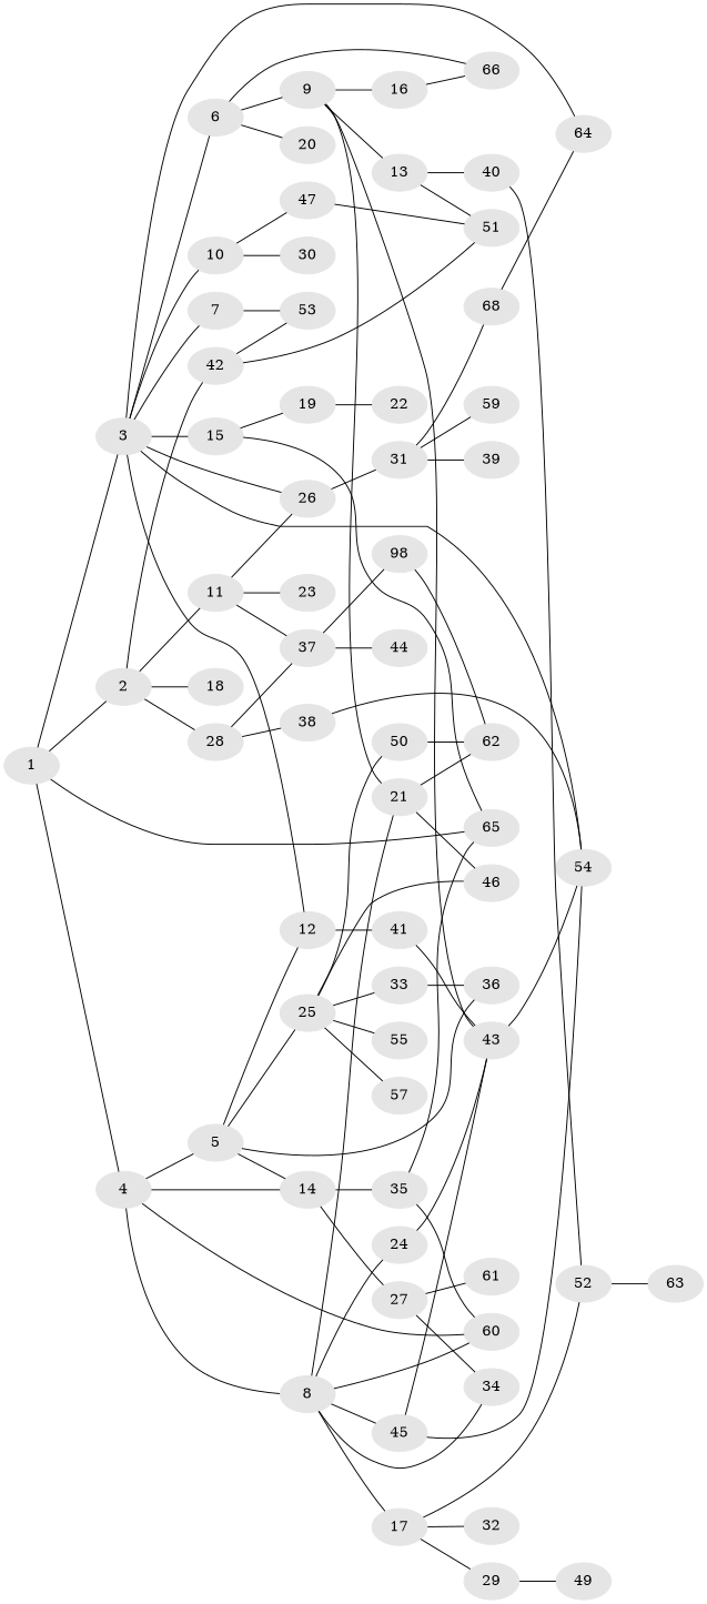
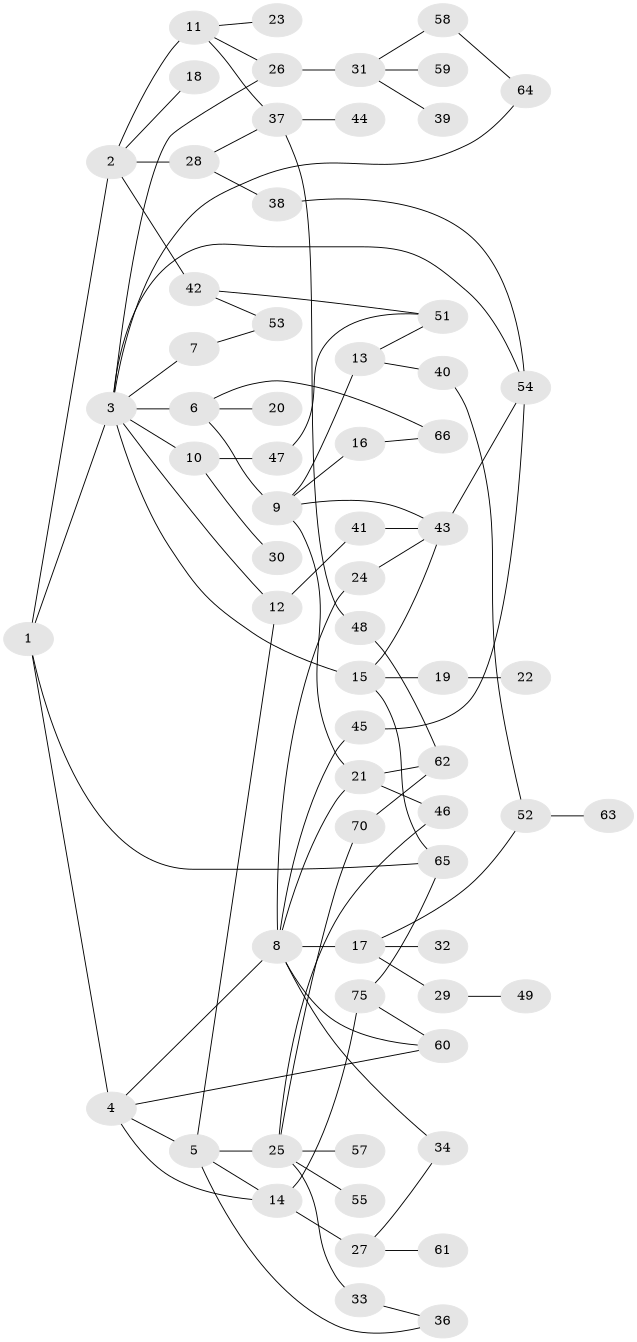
  graph {
    rankdir=LR
    node [color=gray90 style=filled]
    1
    2
    3
    4
    65
    11
    18
    28
    42
    6
    7
    10
    12
    15
    26
    54
    64
    5
    8
    14
    60
    23
    37
    38
    53
    51
    9
    20
    66
    30
    47
    41
    43
    19
    31
    25
    36
    17
    21
    24
    34
    45
    27
-   35
+   35 [label=75]
    46
    33
-   50
+   50 [label=70]
    55
    57
    13
    16
    29
    32
    52
    62
    40
    44
-   48 [label=98]
+   48
    61
    22
    49
    63
    39
-   58 [label=68]
+   58
    59
    1 -- 2
    1 -- 3
    1 -- 4
    1 -- 65
    2 -- 11
    2 -- 18
    2 -- 28
    2 -- 42
    3 -- 6
    3 -- 7
    3 -- 10
    3 -- 12
    3 -- 15
    3 -- 26
    3 -- 54
    3 -- 64
    4 -- 5
    4 -- 8
    4 -- 14
    4 -- 60
    11 -- 26
    11 -- 23
    11 -- 37
    28 -- 37
    28 -- 38
    42 -- 53
    42 -- 51
    6 -- 9
    6 -- 20
    6 -- 66
    7 -- 53
    10 -- 30
    10 -- 47
    12 -- 41
    15 -- 65
-   45 -- 43
+   15 -- 43
    15 -- 19
    26 -- 31
    5 -- 12
    5 -- 14
    5 -- 25
    5 -- 36
    8 -- 60
    8 -- 17
    8 -- 21
    8 -- 24
    8 -- 34
    8 -- 45
    14 -- 27
    14 -- 35
    37 -- 44
    37 -- 48
    38 -- 54
    9 -- 43
    9 -- 21
    9 -- 13
    9 -- 16
    47 -- 51
    41 -- 43
    43 -- 54
    19 -- 22
    31 -- 39
    31 -- 58
    31 -- 59
    25 -- 46
    25 -- 33
    25 -- 50
    25 -- 55
    25 -- 57
    17 -- 29
    17 -- 32
    17 -- 52
    21 -- 46
    21 -- 62
    24 -- 43
    45 -- 54
    27 -- 34
    27 -- 61
    35 -- 65
    35 -- 60
    33 -- 36
    50 -- 62
    13 -- 51
    13 -- 40
    16 -- 66
    29 -- 49
    52 -- 63
    40 -- 52
    48 -- 62
    58 -- 64
  }
